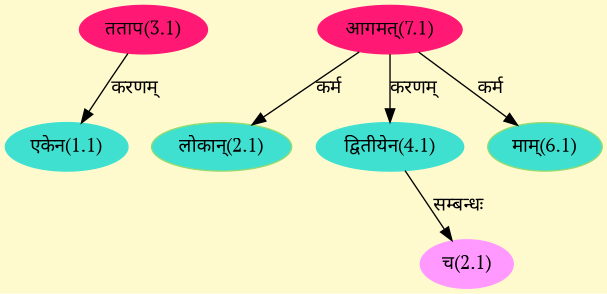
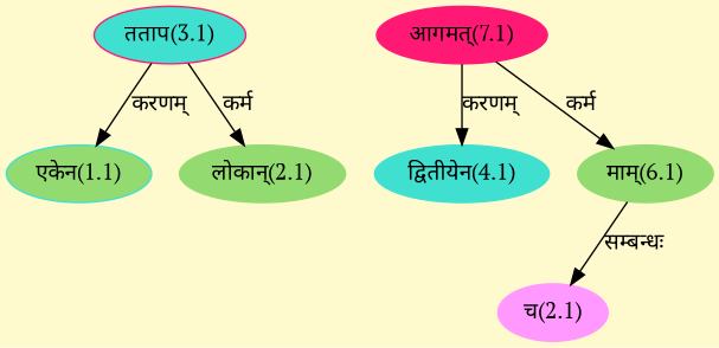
  digraph {
    bgcolor=lemonchiffon1
    compound=true
    fontname="PT Serif"
    rankdir=BT
    node [color="#40E0D0" fontname="PT Serif" style=filled]
    edge [dir=back fontname="PT Serif"]
-   n1 [label="एकेन(1.1)"]
-   n2 [color="#FF1975" label="तताप(3.1)"]
-   n3 [color="#93DB70" label="लोकान्(2.1)" fillcolor="#40E0D0"]
+   n1 [label="एकेन(1.1)" fillcolor="#93DB70"]
+   n2 [color="#FF1975" label="तताप(3.1)" fillcolor="#40E0D0"]
+   n3 [color="#93DB70" label="लोकान्(2.1)"]
    n4 [label="द्वितीयेन(4.1)"]
    n5 [color="#FF1975" label="आगमत्(7.1)"]
    n6 [color="#FF99FF" label="च(2.1)"]
-   n7 [color="#93DB70" label="माम्(6.1)" fillcolor="#40E0D0"]
+   n7 [color="#93DB70" label="माम्(6.1)"]
    n1 -> n2 [label="करणम्"]
-   n3 -> n5 [label="कर्म"]
+   n3 -> n2 [label="कर्म"]
    n4 -> n5 [label="करणम्"]
-   n6 -> n4 [label="सम्बन्धः"]
+   n6 -> n7 [label="सम्बन्धः"]
    n7 -> n5 [label="कर्म"]
  }
